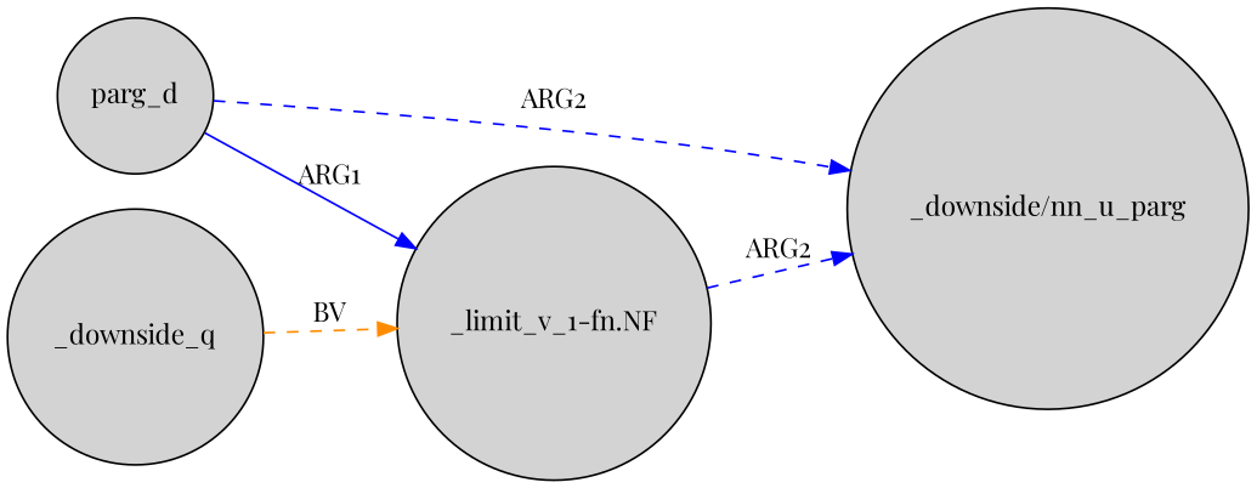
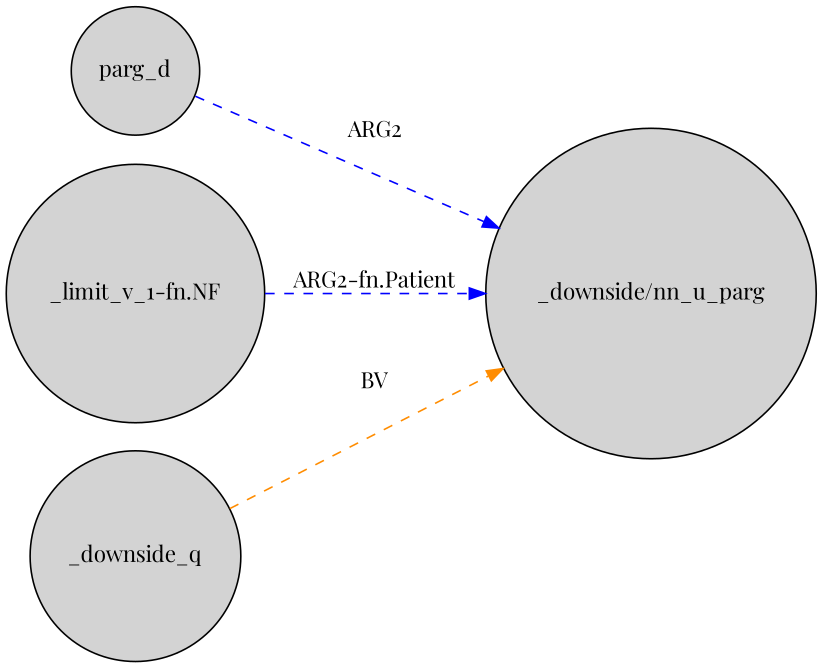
  digraph {
    fontname="Playfair Display"
    rankdir=LR
    node [fontname="Playfair Display" shape=circle style=filled]
    edge [color=blue fontname="Playfair Display" style=dashed]
    n1 [label="_downside/nn_u_parg"]
    parg_d
    "_limit_v_1-fn.NF"
    n4 [label=_downside_q]
    parg_d -> n1 [label=ARG2]
-   parg_d -> "_limit_v_1-fn.NF" [label=ARG1 style=solid]
-   "_limit_v_1-fn.NF" -> n1 [label=ARG2]
-   n4 -> "_limit_v_1-fn.NF" [color=darkorange label=BV]
+   "_limit_v_1-fn.NF" -> n1 [label="ARG2-fn.Patient"]
+   n4 -> n1 [color=darkorange label=BV]
  }
